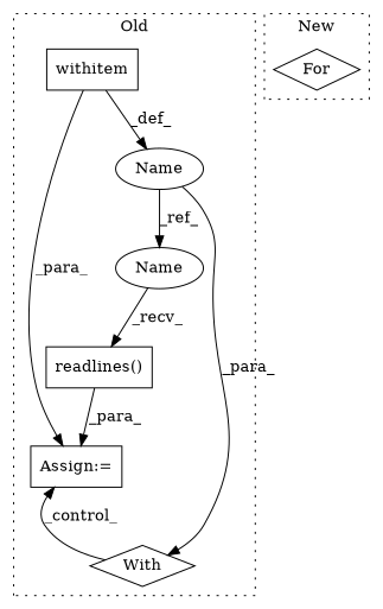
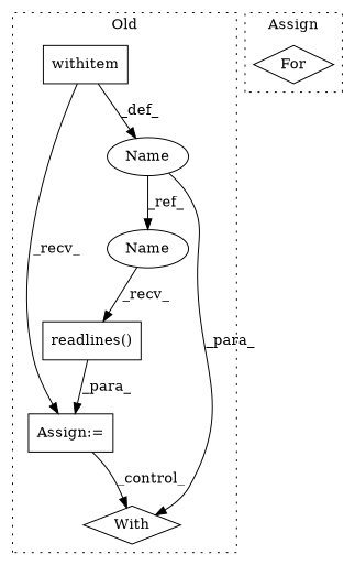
  digraph {
    node [a=87 l=1 s=2611 shape=box]
    n1 [a=75 l=13 label="readlines()"]
    n2 [a=68 l=3 label="Assign:=" s=2608]
    n3 [label=Name s=2592 shape=ellipse]
    n4 [a=39 l="5,45" label=With s="2549,2558" shape=diamond]
    n5 [a=49 l=4 label=withitem s=2554]
    n6 [label=Name shape=ellipse]
    n7 [a=107 l="4,10" label=For s="2828,2861" shape=diamond]
    subgraph cluster_1 {
      label=Old
      style=dotted
      n1
      n2
      n3
      n4
      n5
      n6
    }
    subgraph cluster_2 {
-     label=New
+     label=Assign
      style=dotted
      n7
    }
    n1 -> n2 [label=_para_]
    n3 -> n4 [label=_para_]
    n3 -> n6 [label=_ref_]
-   n4 -> n2 [label=_control_]
-   n5 -> n2 [label=_para_]
+   n2 -> n4 [label=_control_]
+   n5 -> n2 [label=_recv_]
    n5 -> n3 [label=_def_]
    n6 -> n1 [label=_recv_]
  }
